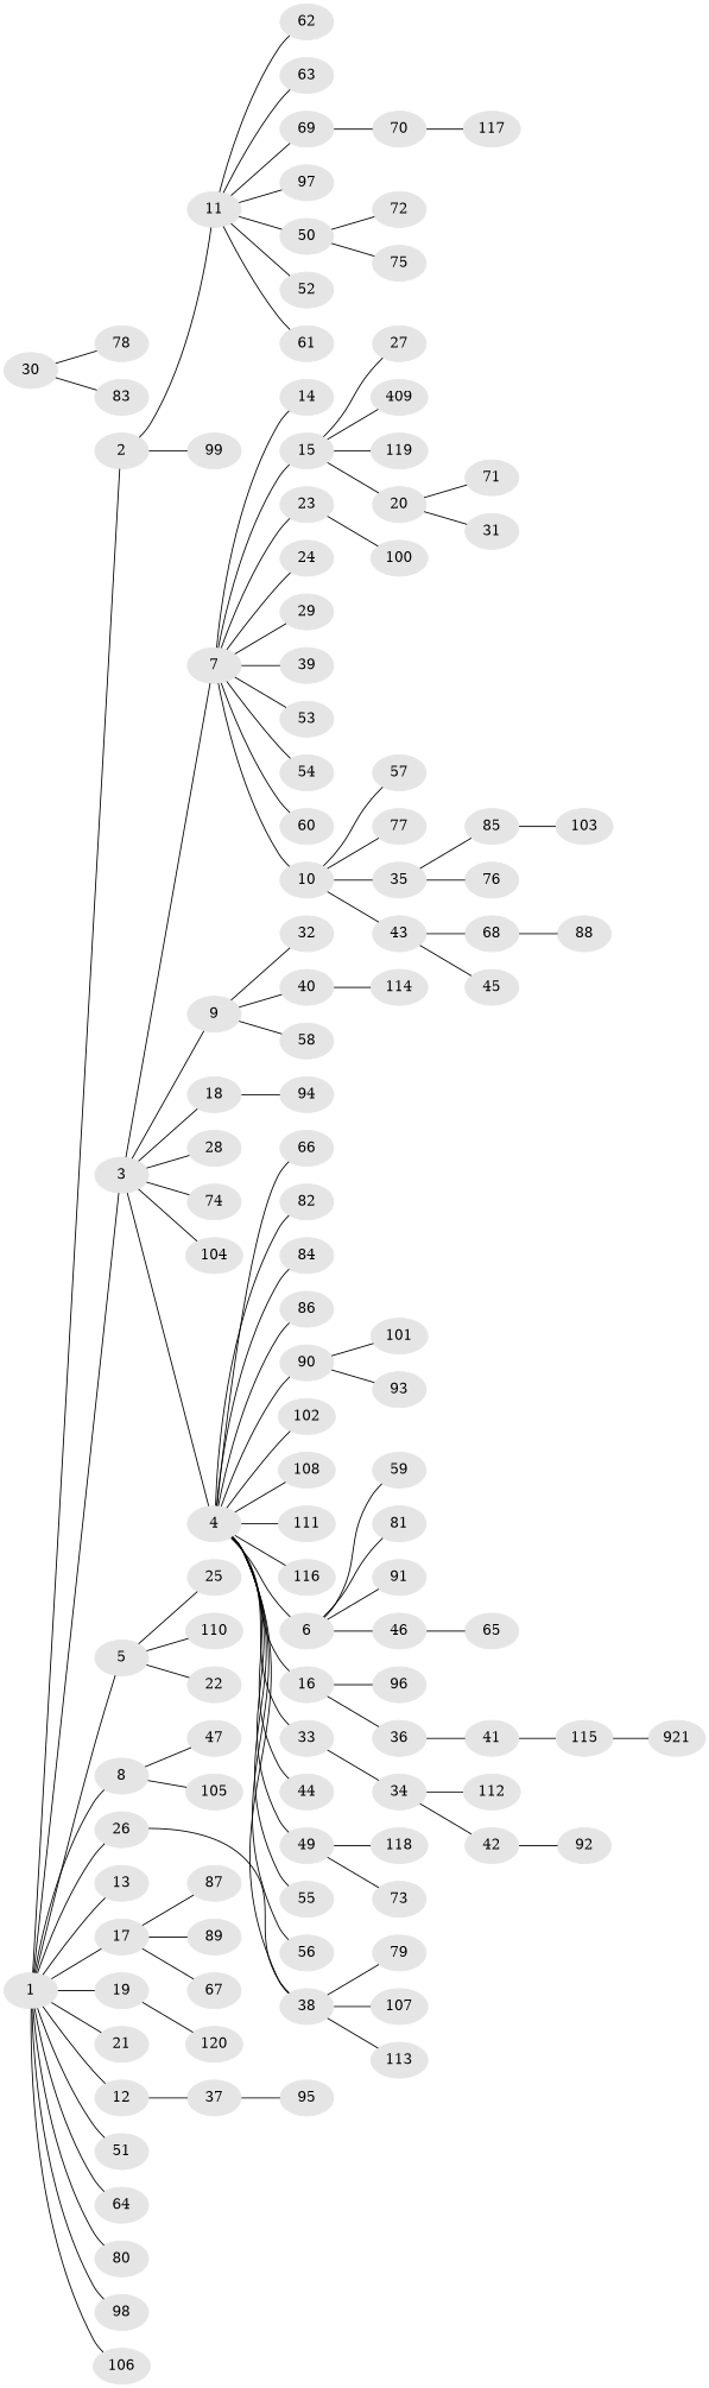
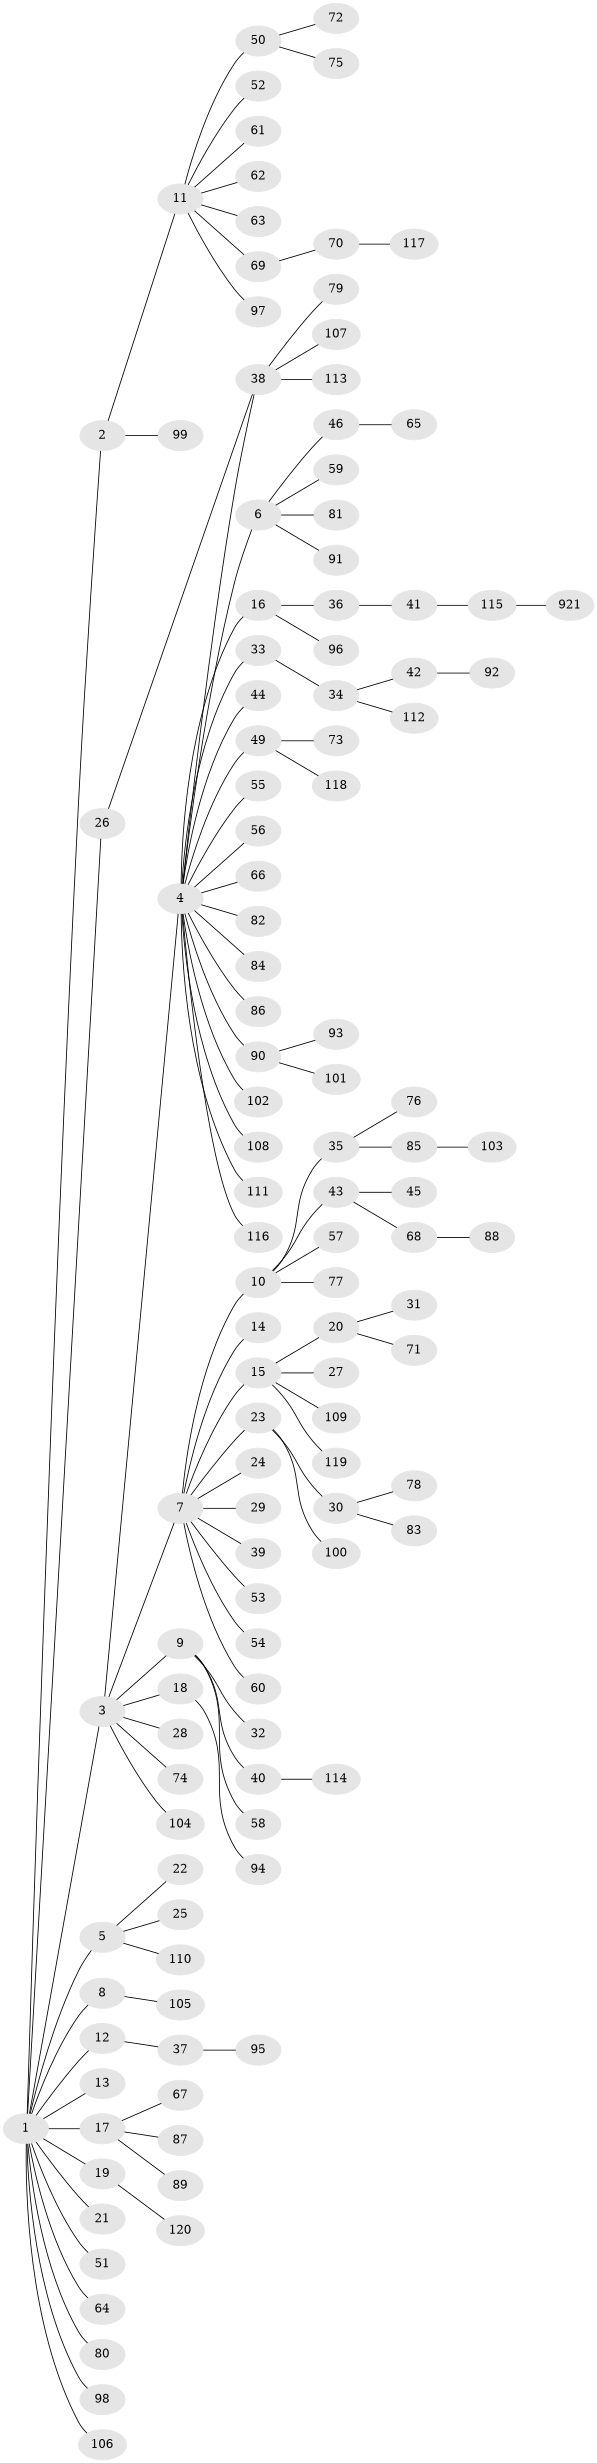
  graph {
    rankdir=LR
    node [color=gray90 style=filled]
    1
    2
    3
    5
    8
    12
    13
    17
    19
    21
    26
    51
    64
    80
    98
    106
    11
    99
    4
    7
    9
    18
    28
    74
    104
    22
    25
    110
-   47
    105
    37
    67
    87
    89
    120
    38
    50
    52
    61
    62
    63
    69
    97
    6
    16
    33
    44
    49
    55
    56
    66
    82
    84
    86
    90
    102
    108
    111
    116
    10
    14
    15
    23
    24
    29
    39
    53
    54
    60
    32
    40
    58
    94
    46
    59
    81
    91
    36
    96
    34
    79
    107
    113
    73
    118
    93
    101
    65
    35
    43
    57
    77
    20
    27
-   109 [label=409]
+   109
    119
    30
    100
    114
    76
    85
    45
    68
    72
    75
    70
    95
    31
    71
    41
    78
    83
    42
    112
    92
    103
    115
    n118 [label=921]
    88
    117
    1 -- 2
    1 -- 3
    1 -- 5
    1 -- 8
    1 -- 12
    1 -- 13
    1 -- 17
    1 -- 19
    1 -- 21
    1 -- 26
    1 -- 51
    1 -- 64
    1 -- 80
    1 -- 98
    1 -- 106
    2 -- 11
    2 -- 99
    3 -- 4
    3 -- 7
    3 -- 9
    3 -- 18
    3 -- 28
    3 -- 74
    3 -- 104
    5 -- 22
    5 -- 25
    5 -- 110
-   8 -- 47
    8 -- 105
    12 -- 37
    17 -- 67
    17 -- 87
    17 -- 89
    19 -- 120
    26 -- 38
    11 -- 50
    11 -- 52
    11 -- 61
    11 -- 62
    11 -- 63
    11 -- 69
    11 -- 97
    4 -- 38
    4 -- 6
    4 -- 16
    4 -- 33
    4 -- 44
    4 -- 49
    4 -- 55
    4 -- 56
    4 -- 66
    4 -- 82
    4 -- 84
    4 -- 86
    4 -- 90
    4 -- 102
    4 -- 108
    4 -- 111
    4 -- 116
    7 -- 10
    7 -- 14
    7 -- 15
    7 -- 23
    7 -- 24
    7 -- 29
    7 -- 39
    7 -- 53
    7 -- 54
    7 -- 60
    9 -- 32
    9 -- 40
    9 -- 58
    18 -- 94
    37 -- 95
    38 -- 79
    38 -- 107
    38 -- 113
    50 -- 72
    50 -- 75
    69 -- 70
    6 -- 46
    6 -- 59
    6 -- 81
    6 -- 91
    16 -- 36
    16 -- 96
    33 -- 34
    49 -- 73
    49 -- 118
    90 -- 93
    90 -- 101
    10 -- 35
    10 -- 43
    10 -- 57
    10 -- 77
    15 -- 20
    15 -- 27
    15 -- 109
    15 -- 119
+   23 -- 30
    23 -- 100
    40 -- 114
    46 -- 65
    36 -- 41
    34 -- 42
    34 -- 112
    35 -- 76
    35 -- 85
    43 -- 45
    43 -- 68
    20 -- 31
    20 -- 71
    30 -- 78
    30 -- 83
    85 -- 103
    68 -- 88
    70 -- 117
    41 -- 115
    42 -- 92
    115 -- n118
  }
